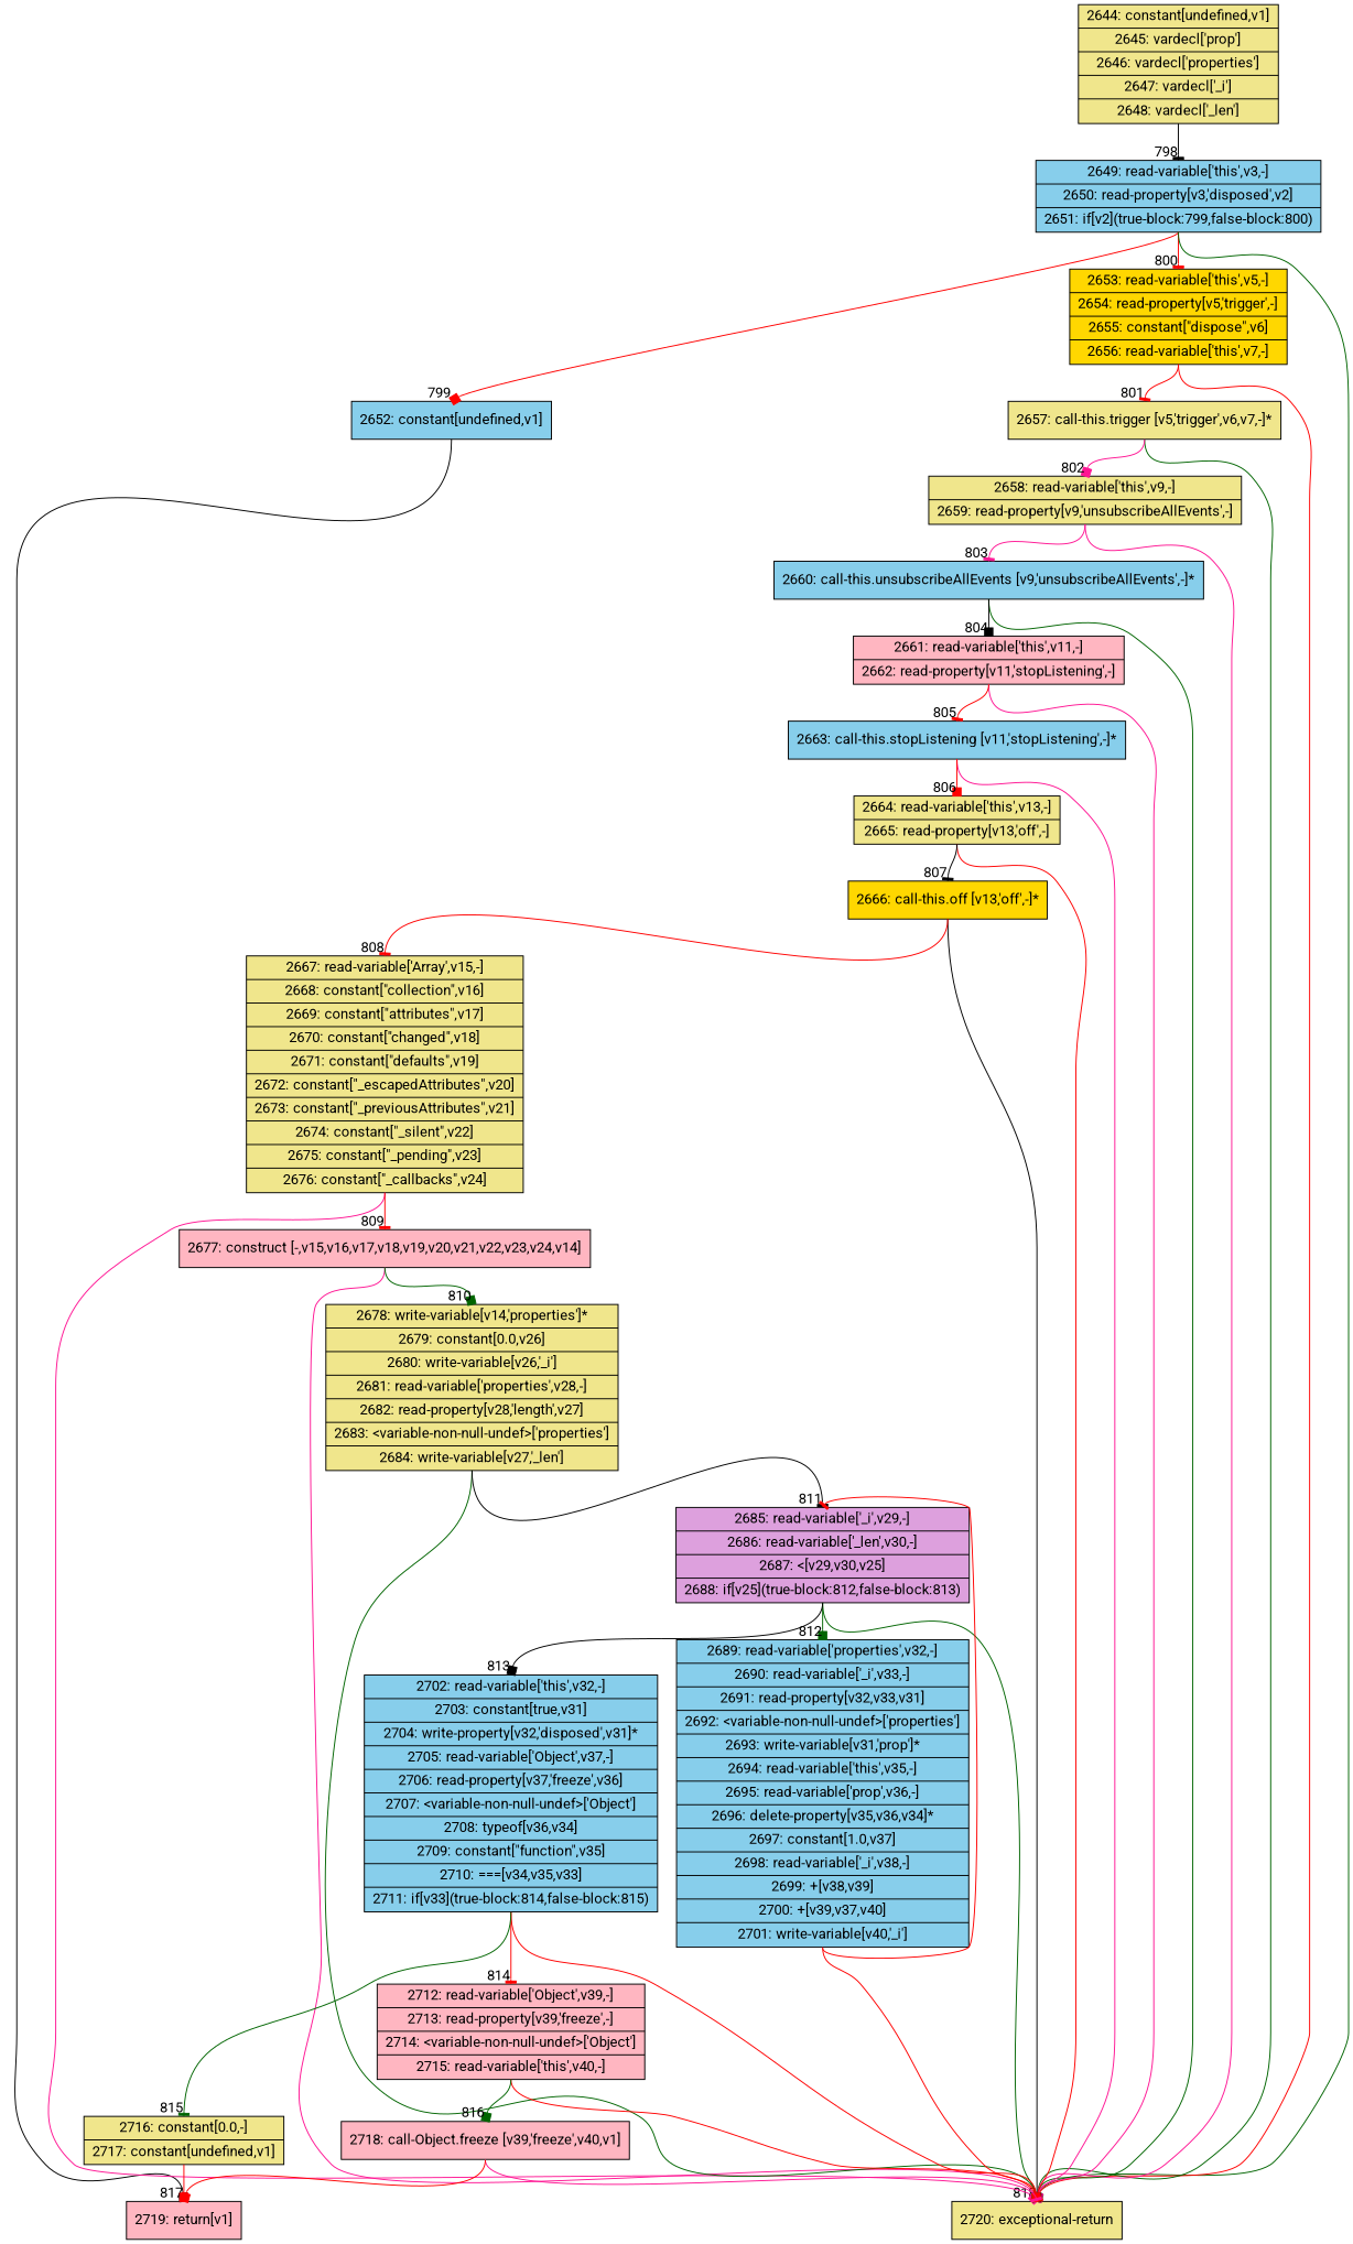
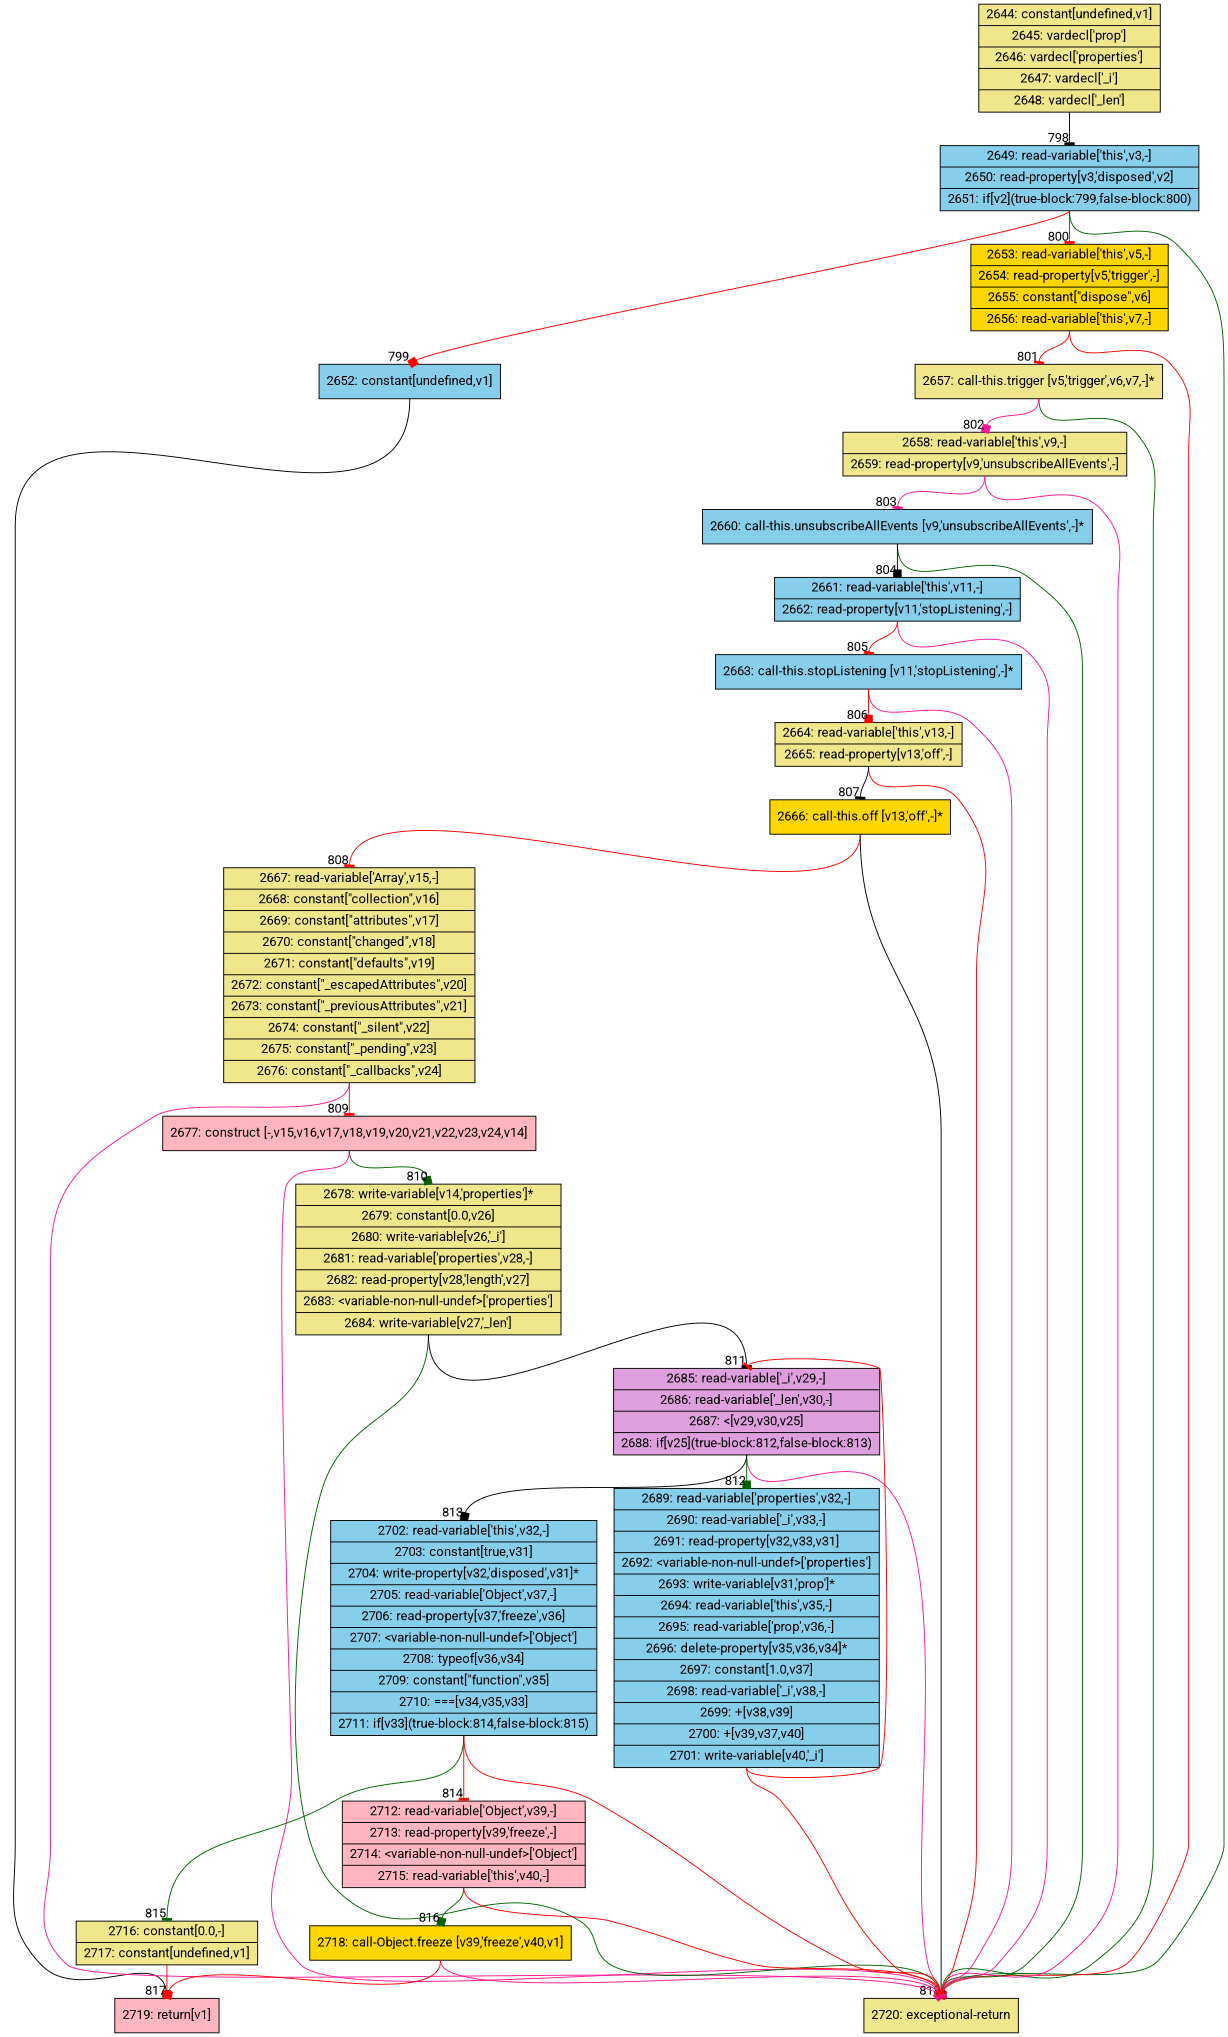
  digraph {
    fontname=Roboto
    rankdir=TD
    node [fillcolor=khaki fontname=Roboto shape=record style=filled]
    edge [arrowhead=box color=red fontname=Roboto headport=n tailport=s]
    n1 [label="{2644: constant[undefined,v1]|2645: vardecl['prop']|2646: vardecl['properties']|2647: vardecl['_i']|2648: vardecl['_len']}"]
    n2 [fillcolor=skyblue label="{2649: read-variable['this',v3,-]|2650: read-property[v3,'disposed',v2]|2651: if[v2](true-block:799,false-block:800)}"]
    n3 [fillcolor=skyblue label="{2652: constant[undefined,v1]}"]
    n4 [fillcolor=gold label="{2653: read-variable['this',v5,-]|2654: read-property[v5,'trigger',-]|2655: constant[\"dispose\",v6]|2656: read-variable['this',v7,-]}"]
    n5 [label="{2720: exceptional-return}"]
    n6 [fillcolor=lightpink label="{2719: return[v1]}"]
    n7 [label="{2657: call-this.trigger [v5,'trigger',v6,v7,-]*}"]
    n8 [label="{2658: read-variable['this',v9,-]|2659: read-property[v9,'unsubscribeAllEvents',-]}"]
    n9 [fillcolor=skyblue label="{2660: call-this.unsubscribeAllEvents [v9,'unsubscribeAllEvents',-]*}"]
-   n10 [fillcolor=lightpink label="{2661: read-variable['this',v11,-]|2662: read-property[v11,'stopListening',-]}"]
+   n10 [fillcolor=skyblue label="{2661: read-variable['this',v11,-]|2662: read-property[v11,'stopListening',-]}"]
    n11 [fillcolor=skyblue label="{2663: call-this.stopListening [v11,'stopListening',-]*}"]
    n12 [label="{2664: read-variable['this',v13,-]|2665: read-property[v13,'off',-]}"]
    n13 [fillcolor=gold label="{2666: call-this.off [v13,'off',-]*}"]
    n14 [label="{2667: read-variable['Array',v15,-]|2668: constant[\"collection\",v16]|2669: constant[\"attributes\",v17]|2670: constant[\"changed\",v18]|2671: constant[\"defaults\",v19]|2672: constant[\"_escapedAttributes\",v20]|2673: constant[\"_previousAttributes\",v21]|2674: constant[\"_silent\",v22]|2675: constant[\"_pending\",v23]|2676: constant[\"_callbacks\",v24]}"]
    n15 [fillcolor=lightpink label="{2677: construct [-,v15,v16,v17,v18,v19,v20,v21,v22,v23,v24,v14]}"]
    n16 [label="{2678: write-variable[v14,'properties']*|2679: constant[0.0,v26]|2680: write-variable[v26,'_i']|2681: read-variable['properties',v28,-]|2682: read-property[v28,'length',v27]|2683: \<variable-non-null-undef\>['properties']|2684: write-variable[v27,'_len']}"]
    n17 [fillcolor=plum label="{2685: read-variable['_i',v29,-]|2686: read-variable['_len',v30,-]|2687: \<[v29,v30,v25]|2688: if[v25](true-block:812,false-block:813)}"]
    n18 [fillcolor=skyblue label="{2689: read-variable['properties',v32,-]|2690: read-variable['_i',v33,-]|2691: read-property[v32,v33,v31]|2692: \<variable-non-null-undef\>['properties']|2693: write-variable[v31,'prop']*|2694: read-variable['this',v35,-]|2695: read-variable['prop',v36,-]|2696: delete-property[v35,v36,v34]*|2697: constant[1.0,v37]|2698: read-variable['_i',v38,-]|2699: +[v38,v39]|2700: +[v39,v37,v40]|2701: write-variable[v40,'_i']}"]
    n19 [fillcolor=skyblue label="{2702: read-variable['this',v32,-]|2703: constant[true,v31]|2704: write-property[v32,'disposed',v31]*|2705: read-variable['Object',v37,-]|2706: read-property[v37,'freeze',v36]|2707: \<variable-non-null-undef\>['Object']|2708: typeof[v36,v34]|2709: constant[\"function\",v35]|2710: ===[v34,v35,v33]|2711: if[v33](true-block:814,false-block:815)}"]
    n20 [fillcolor=lightpink label="{2712: read-variable['Object',v39,-]|2713: read-property[v39,'freeze',-]|2714: \<variable-non-null-undef\>['Object']|2715: read-variable['this',v40,-]}"]
    n21 [label="{2716: constant[0.0,-]|2717: constant[undefined,v1]}"]
-   n22 [fillcolor=lightpink label="{2718: call-Object.freeze [v39,'freeze',v40,v1]}"]
+   n22 [fillcolor=gold label="{2718: call-Object.freeze [v39,'freeze',v40,v1]}"]
    n1 -> n2 [arrowhead=tee color=black headlabel="      798"]
    n2 -> n3 [headlabel="      799"]
    n2 -> n4 [arrowhead=tee headlabel="      800"]
    n2 -> n5 [color=darkgreen headlabel="      818"]
    n3 -> n6 [color=black headlabel="      817"]
    n4 -> n5 [arrowhead=tee]
    n4 -> n7 [arrowhead=tee headlabel="      801"]
    n7 -> n5 [color=darkgreen]
    n7 -> n8 [color=deeppink headlabel="      802"]
    n8 -> n5 [arrowhead=tee color=deeppink]
    n8 -> n9 [arrowhead=tee color=deeppink headlabel="      803"]
    n9 -> n5 [color=darkgreen]
    n9 -> n10 [color=black headlabel="      804"]
    n10 -> n5 [color=deeppink]
    n10 -> n11 [arrowhead=tee headlabel="      805"]
    n11 -> n5 [color=deeppink]
    n11 -> n12 [headlabel="      806"]
    n12 -> n5 [arrowhead=tee]
    n12 -> n13 [arrowhead=tee color=black headlabel="      807"]
    n13 -> n5 [color=black]
    n13 -> n14 [arrowhead=tee headlabel="      808"]
    n14 -> n5 [color=deeppink]
    n14 -> n15 [arrowhead=tee headlabel="      809"]
    n15 -> n5 [color=deeppink]
    n15 -> n16 [color=darkgreen headlabel="      810"]
    n16 -> n5 [color=darkgreen]
    n16 -> n17 [arrowhead=tee color=black headlabel="      811"]
-   n17 -> n5 [arrowhead=tee color=darkgreen]
+   n17 -> n5 [arrowhead=tee color=deeppink]
    n17 -> n18 [color=darkgreen headlabel="      812"]
    n17 -> n19 [color=black headlabel="      813"]
    n18 -> n5 [arrowhead=tee]
    n18 -> n17 [arrowhead=tee]
    n19 -> n5
    n19 -> n20 [arrowhead=tee headlabel="      814"]
    n19 -> n21 [arrowhead=tee color=darkgreen headlabel="      815"]
    n20 -> n5 [arrowhead=tee]
    n20 -> n22 [color=darkgreen headlabel="      816"]
    n21 -> n6
    n22 -> n5 [arrowhead=tee color=deeppink]
    n22 -> n6
  }
